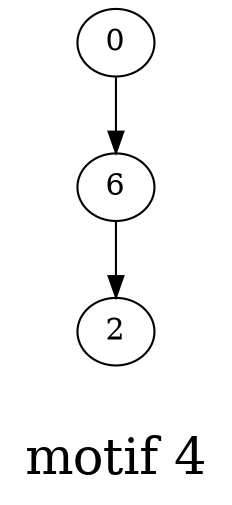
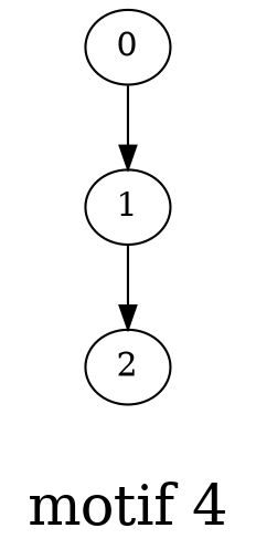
  digraph {
    fontsize=24
    label="\nmotif 4\n"
    splines=false
    node [shape=ellipse]
    0 [height=0.3 width=0.3]
-   1 [height=0.3 width=0.3 label=6]
+   1 [height=0.3 width=0.3]
    2 [height=0.3 width=0.3]
    0 -> 1
    1 -> 2
  }
